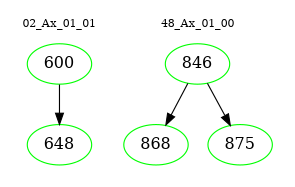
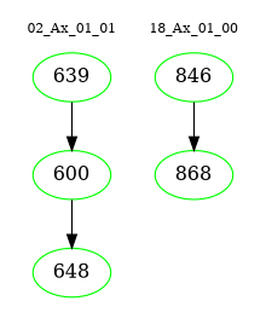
  digraph {
    node [color=green]
    edge [color=black]
+   n1 [label=639]
    n2 [label=600]
    n3 [label=648]
    n4 [label=868]
    n5 [label=846]
-   n6 [label=875]
    subgraph cluster_1 {
      color=white
      fontsize=10
      label="02_Ax_01_01"
+     n1
      n2
      n3
    }
    subgraph cluster_2 {
      color=white
      fontsize=10
-     label="48_Ax_01_00"
+     label="18_Ax_01_00"
      n4
      n5
-     n6
    }
+   n1 -> n2
    n2 -> n3
    n5 -> n4
-   n5 -> n6
  }
